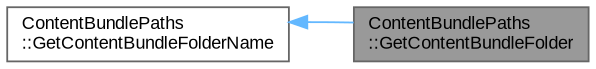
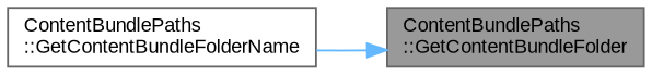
  digraph {
    rankdir=RL
    fontname="Liberation Sans"
    node [fontname="Liberation Sans" fontsize=10 shape=box style=filled]
    n1 [color=gray40 fillcolor=grey60 fontcolor=black height=0.2 label="ContentBundlePaths\l::GetContentBundleFolder" width=0.4]
    n2 [color=grey40 fillcolor=white height=0.2 label="ContentBundlePaths\l::GetContentBundleFolderName" width=0.4]
-   n2 -> n1 [color=steelblue1 dir=back fontname="Liberation Sans" fontsize=10 labelfontname=Helvetica labelfontsize=10 style=solid]
+   n1 -> n2 [color=steelblue1 dir=back fontname="Liberation Sans" fontsize=10 labelfontname=Helvetica labelfontsize=10 style=solid]
  }
